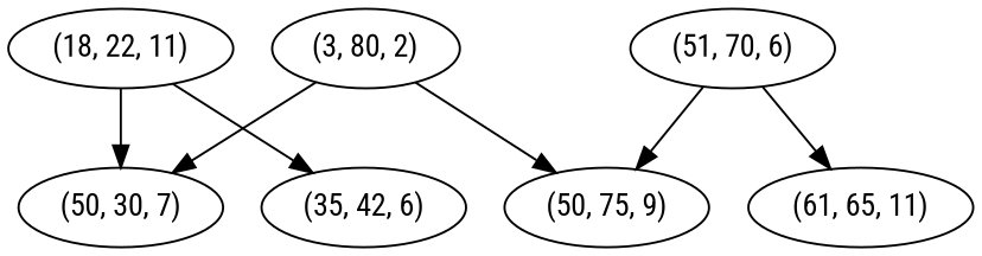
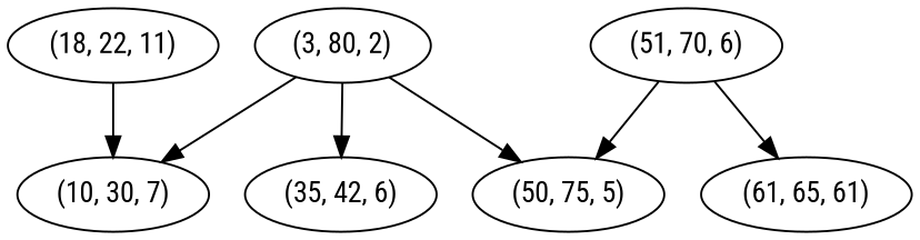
  digraph {
    fontname="Roboto Condensed"
    node [fontname="Roboto Condensed"]
    edge [fontname="Roboto Condensed"]
    "(3, 80, 2)"
-   "(10, 30, 7)" [label="(50, 30, 7)"]
+   "(10, 30, 7)"
    n3 [label="(35, 42, 6)"]
-   "(50, 75, 5)" [label="(50, 75, 9)"]
+   "(50, 75, 5)"
    "(18, 22, 11)"
    "(51, 70, 6)"
-   "(61, 65, 11)"
+   "(61, 65, 11)" [label="(61, 65, 61)"]
    "(3, 80, 2)" -> "(10, 30, 7)"
-   "(18, 22, 11)" -> n3
+   "(3, 80, 2)" -> n3
    "(3, 80, 2)" -> "(50, 75, 5)"
    "(18, 22, 11)" -> "(10, 30, 7)"
    "(51, 70, 6)" -> "(50, 75, 5)"
    "(51, 70, 6)" -> "(61, 65, 11)"
  }
